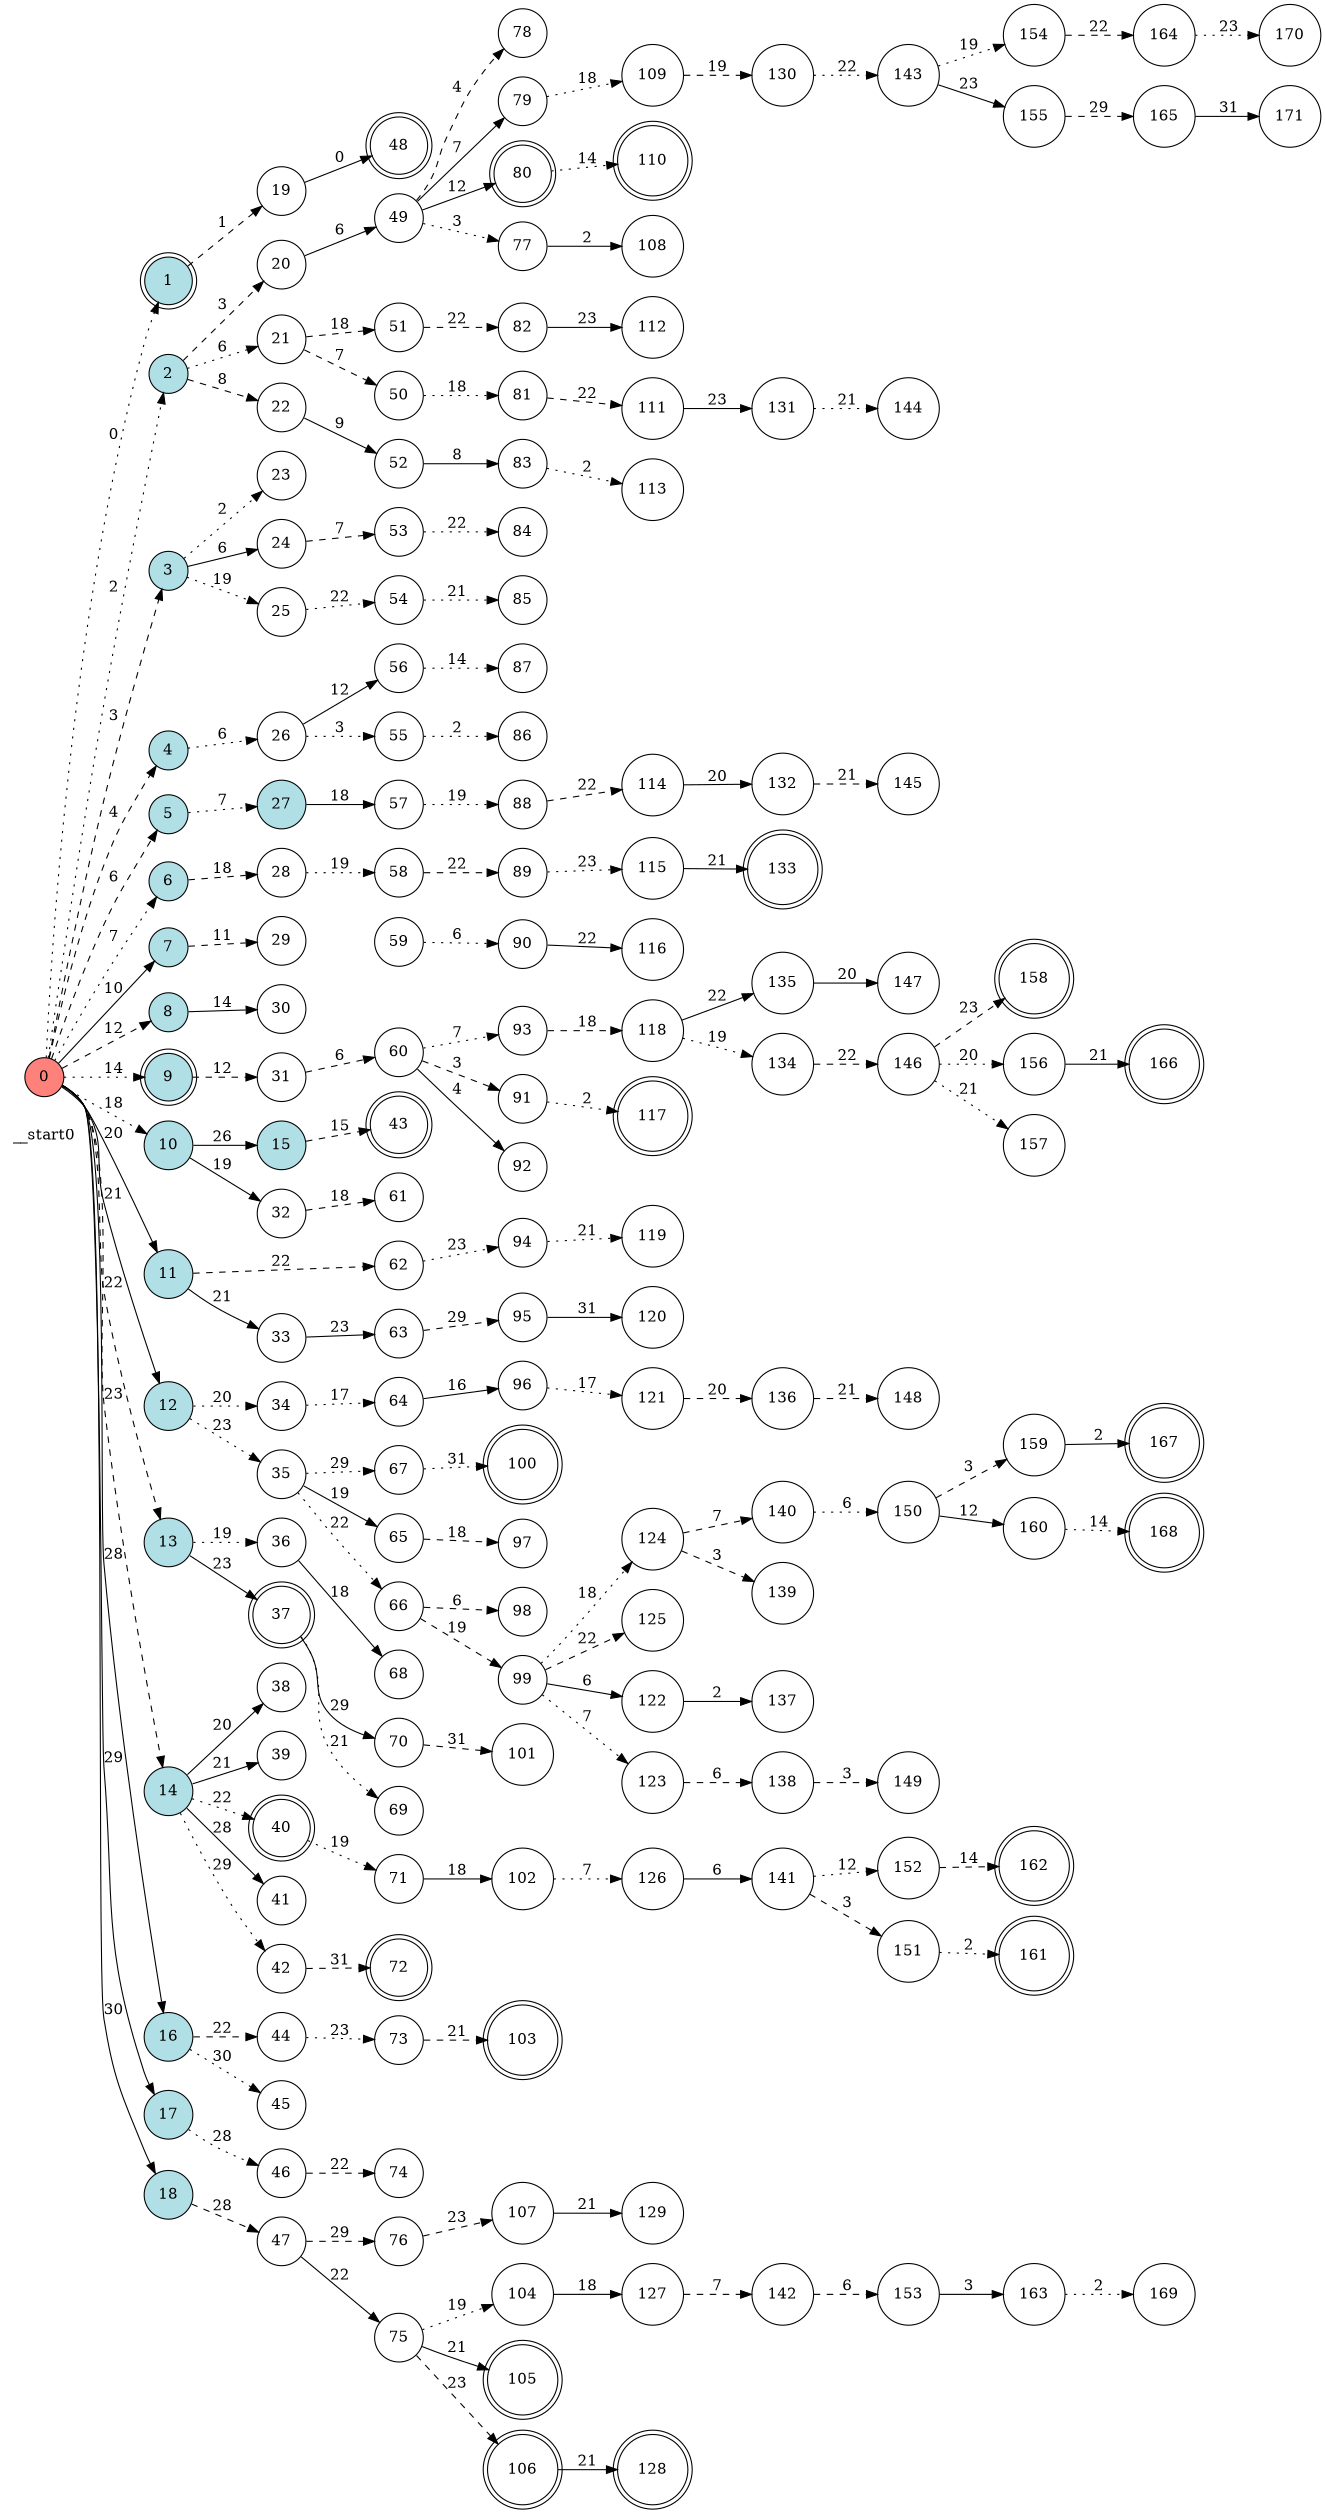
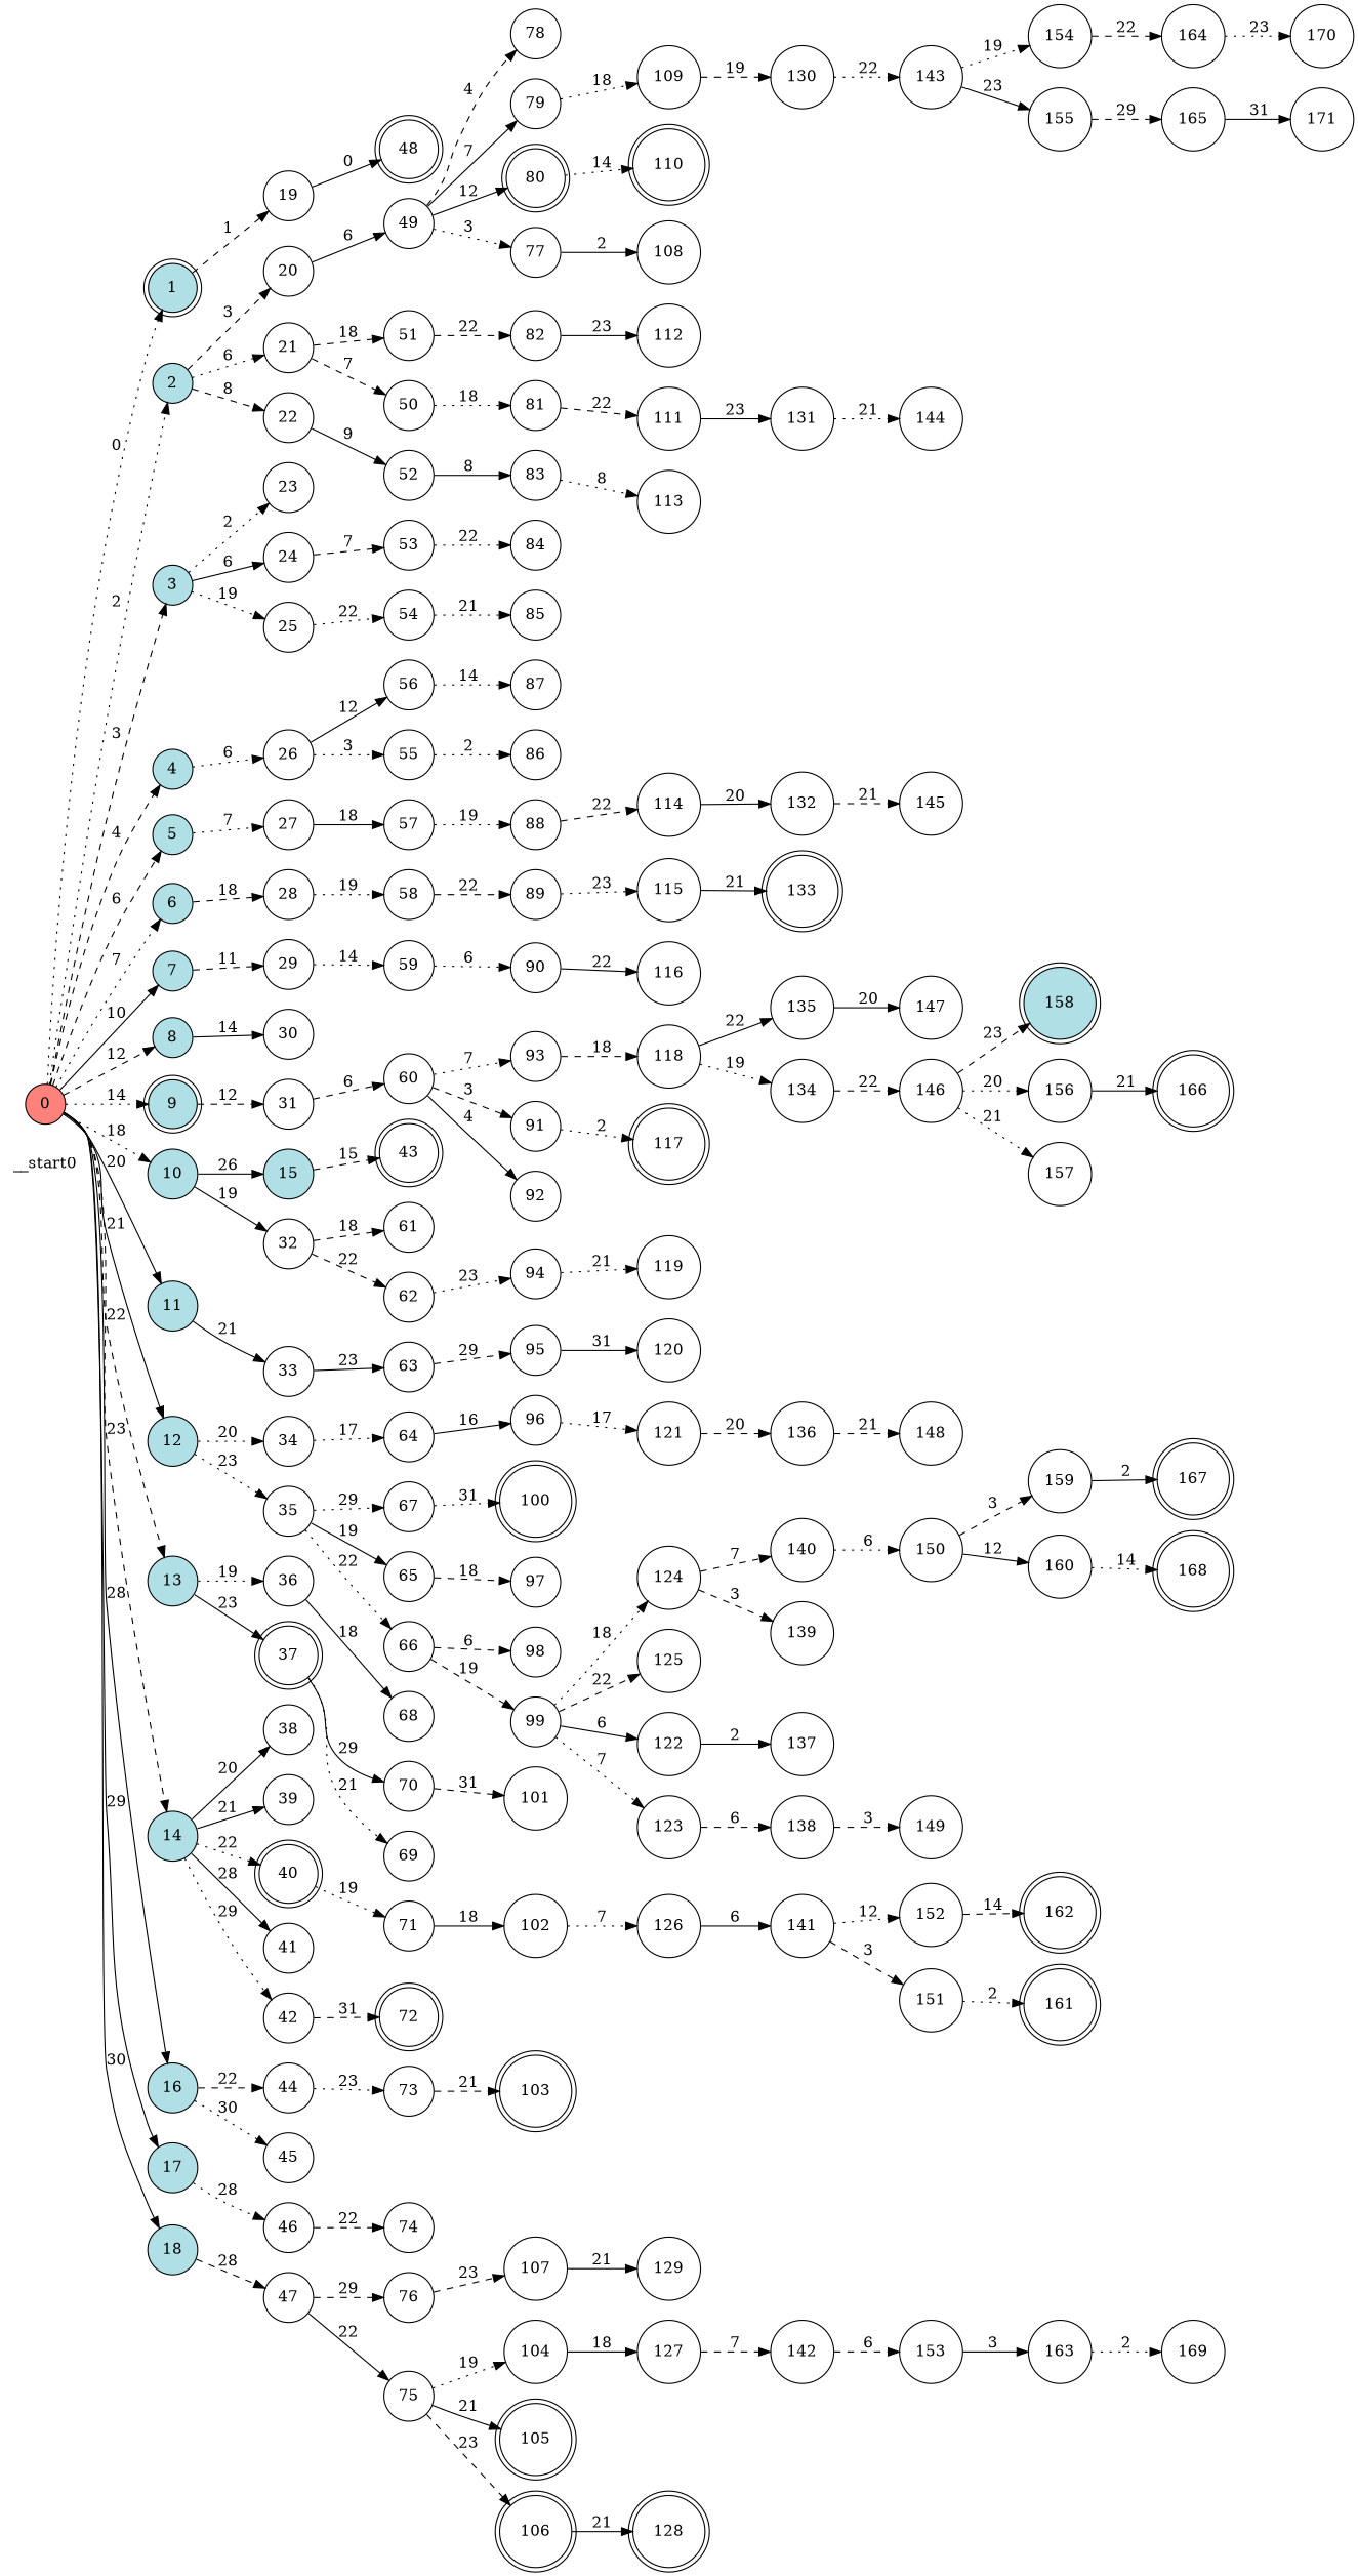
  digraph {
    rankdir=LR
    node [shape=circle color=black fillcolor=white style=filled]
    edge [style=dotted]
    __start0 [shape=none color="" fillcolor="" style=""]
    n2 [fillcolor="#ff817b" label=0]
    n3 [fillcolor=powderblue label=1 shape=doublecircle style="rounded,filled"]
    n4 [fillcolor=powderblue label=2]
    n5 [fillcolor=powderblue label=3]
    n6 [fillcolor=powderblue label=4]
    n7 [fillcolor=powderblue label=5]
    n8 [fillcolor=powderblue label=6]
    n9 [fillcolor=powderblue label=7]
    n10 [fillcolor=powderblue label=8]
    n11 [fillcolor=powderblue label=9 shape=doublecircle style="rounded,filled"]
    n12 [fillcolor=powderblue label=10]
    n13 [fillcolor=powderblue label=11]
    n14 [fillcolor=powderblue label=12]
    n15 [fillcolor=powderblue label=13]
    n16 [fillcolor=powderblue label=14]
    n17 [fillcolor=powderblue label=16]
    n18 [fillcolor=powderblue label=17]
    n19 [fillcolor=powderblue label=18]
    n20 [label=19]
    n21 [label=20]
    n22 [label=21]
    n23 [label=22]
    n24 [label=23]
    n25 [label=24]
    n26 [label=25]
    n27 [label=26]
-   n28 [fillcolor=powderblue label=27]
+   n28 [label=27]
    n29 [label=28]
    n30 [label=29]
    n31 [label=30]
    n32 [label=31]
    n33 [fillcolor=powderblue label=15]
    n34 [label=32]
    n35 [label=33]
    n36 [label=34]
    n37 [label=35]
    n38 [label=36]
    n39 [label=37 shape=doublecircle style="rounded,filled"]
    n40 [label=38]
    n41 [label=39]
    n42 [label=40 shape=doublecircle style="rounded,filled"]
    n43 [label=41]
    n44 [label=42]
    n45 [label=43 shape=doublecircle style="rounded,filled"]
    n46 [label=44]
    n47 [label=45]
    n48 [label=46]
    n49 [label=47]
    n50 [label=48 shape=doublecircle style="rounded,filled"]
    n51 [label=49]
    n52 [label=50]
    n53 [label=51]
    n54 [label=52]
    n55 [label=53]
    n56 [label=54]
    n57 [label=55]
    n58 [label=56]
    n59 [label=57]
    n60 [label=58]
    n61 [label=59]
    n62 [label=60]
    n63 [label=61]
    n64 [label=62]
    n65 [label=63]
    n66 [label=64]
    n67 [label=65]
    n68 [label=66]
    n69 [label=67]
    n70 [label=68]
    n71 [label=69]
    n72 [label=70]
    n73 [label=71]
    n74 [label=72 shape=doublecircle style="rounded,filled"]
    n75 [label=73]
    n76 [label=74]
    n77 [label=75]
    n78 [label=76]
    n79 [label=77]
    n80 [label=78]
    n81 [label=79]
    n82 [label=80 shape=doublecircle style="rounded,filled"]
    n83 [label=81]
    n84 [label=82]
    n85 [label=83]
    n86 [label=84]
    n87 [label=85]
    n88 [label=86]
    n89 [label=87]
    n90 [label=88]
    n91 [label=89]
    n92 [label=90]
    n93 [label=91]
    n94 [label=92]
    n95 [label=93]
    n96 [label=94]
    n97 [label=95]
    n98 [label=96]
    n99 [label=97]
    n100 [label=98]
    n101 [label=99]
    n102 [label=100 shape=doublecircle style="rounded,filled"]
    n103 [label=101]
    n104 [label=102]
    n105 [label=103 shape=doublecircle style="rounded,filled"]
    n106 [label=104]
    n107 [label=105 shape=doublecircle style="rounded,filled"]
    n108 [label=106 shape=doublecircle style="rounded,filled"]
    n109 [label=107]
    n110 [label=108]
    n111 [label=109]
    n112 [label=110 shape=doublecircle style="rounded,filled"]
    n113 [label=111]
    n114 [label=112]
    n115 [label=113]
    n116 [label=114]
    n117 [label=115]
    n118 [label=116]
    n119 [label=117 shape=doublecircle style="rounded,filled"]
    n120 [label=118]
    n121 [label=119]
    n122 [label=120]
    n123 [label=121]
    n124 [label=122]
    n125 [label=123]
    n126 [label=124]
    n127 [label=125]
    n128 [label=126]
    n129 [label=127]
    n130 [label=128 shape=doublecircle style="rounded,filled"]
    n131 [label=129]
    n132 [label=130]
    n133 [label=131]
    n134 [label=132]
    n135 [label=133 shape=doublecircle style="rounded,filled"]
    n136 [label=134]
    n137 [label=135]
    n138 [label=136]
    n139 [label=137]
    n140 [label=138]
    n141 [label=139]
    n142 [label=140]
    n143 [label=141]
    n144 [label=142]
    n145 [label=143]
    n146 [label=144]
    n147 [label=145]
    n148 [label=146]
    n149 [label=147]
    n150 [label=148]
    n151 [label=149]
    n152 [label=150]
    n153 [label=151]
    n154 [label=152]
    n155 [label=153]
    n156 [label=154]
    n157 [label=155]
    n158 [label=156]
    n159 [label=157]
-   n160 [label=158 shape=doublecircle style="rounded,filled"]
+   n160 [fillcolor=powderblue label=158 shape=doublecircle style="rounded,filled"]
    n161 [label=159]
    n162 [label=160]
    n163 [label=161 shape=doublecircle style="rounded,filled"]
    n164 [label=162 shape=doublecircle style="rounded,filled"]
    n165 [label=163]
    n166 [label=164]
    n167 [label=165]
    n168 [label=166 shape=doublecircle style="rounded,filled"]
    n169 [label=167 shape=doublecircle style="rounded,filled"]
    n170 [label=168 shape=doublecircle style="rounded,filled"]
    n171 [label=169]
    n172 [label=170]
    n173 [label=171]
    n2 -> n3 [label=0]
    n2 -> n4 [label=2]
    n2 -> n5 [label=3 style=dashed]
    n2 -> n6 [label=4 style=dashed]
    n2 -> n7 [label=6 style=dashed]
    n2 -> n8 [label=7]
    n2 -> n9 [label=10 style=solid]
    n2 -> n10 [label=12 style=dashed]
    n2 -> n11 [label=14]
    n2 -> n12 [label=18]
    n2 -> n13 [label=20 style=solid]
    n2 -> n14 [label=21 style=solid]
    n2 -> n15 [label=22 style=dashed]
    n2 -> n16 [label=23 style=dashed]
    n2 -> n17 [label=28 style=solid]
    n2 -> n18 [label=29 style=solid]
    n2 -> n19 [label=30 style=solid]
    n3 -> n20 [label=1 style=dashed]
    n4 -> n21 [label=3 style=dashed]
    n4 -> n22 [label=6]
    n4 -> n23 [label=8 style=dashed]
    n5 -> n24 [label=2]
    n5 -> n25 [label=6 style=solid]
    n5 -> n26 [label=19]
    n6 -> n27 [label=6]
    n7 -> n28 [label=7]
    n8 -> n29 [label=18 style=dashed]
    n9 -> n30 [label=11 style=dashed]
    n10 -> n31 [label=14 style=solid]
    n11 -> n32 [label=12 style=dashed]
    n12 -> n33 [label=26 style=solid]
    n12 -> n34 [label=19 style=solid]
    n13 -> n35 [label=21 style=solid]
    n14 -> n36 [label=20]
    n14 -> n37 [label=23]
    n15 -> n38 [label=19]
    n15 -> n39 [label=23 style=solid]
    n16 -> n40 [label=20 style=solid]
    n16 -> n41 [label=21 style=solid]
    n16 -> n42 [label=22]
    n16 -> n43 [label=28 style=solid]
    n16 -> n44 [label=29]
    n17 -> n46 [label=22 style=dashed]
    n17 -> n47 [label=30]
    n18 -> n48 [label=28]
    n19 -> n49 [label=28 style=dashed]
    n20 -> n50 [label=0 style=solid]
    n21 -> n51 [label=6 style=solid]
    n22 -> n52 [label=7 style=dashed]
    n22 -> n53 [label=18 style=dashed]
    n23 -> n54 [label=9 style=solid]
    n25 -> n55 [label=7 style=dashed]
    n26 -> n56 [label=22]
    n27 -> n57 [label=3]
    n27 -> n58 [label=12 style=solid]
    n28 -> n59 [label=18 style=solid]
    n29 -> n60 [label=19]
+   n30 -> n61 [label=14]
    n32 -> n62 [label=6 style=dashed]
    n33 -> n45 [label=15 style=dashed]
    n34 -> n63 [label=18 style=dashed]
-   n13 -> n64 [label=22 style=dashed]
+   n34 -> n64 [label=22 style=dashed]
    n35 -> n65 [label=23 style=solid]
    n36 -> n66 [label=17]
    n37 -> n67 [label=19 style=solid]
    n37 -> n68 [label=22]
    n37 -> n69 [label=29]
    n38 -> n70 [label=18 style=solid]
    n39 -> n71 [label=21]
    n39 -> n72 [label=29 style=solid]
    n42 -> n73 [label=19]
    n44 -> n74 [label=31 style=dashed]
    n46 -> n75 [label=23]
    n48 -> n76 [label=22 style=dashed]
    n49 -> n77 [label=22 style=solid]
    n49 -> n78 [label=29 style=dashed]
    n51 -> n79 [label=3]
    n51 -> n80 [label=4 style=dashed]
    n51 -> n81 [label=7 style=solid]
    n51 -> n82 [label=12 style=solid]
    n52 -> n83 [label=18]
    n53 -> n84 [label=22 style=dashed]
    n54 -> n85 [label=8 style=solid]
    n55 -> n86 [label=22]
    n56 -> n87 [label=21]
    n57 -> n88 [label=2]
    n58 -> n89 [label=14]
    n59 -> n90 [label=19]
    n60 -> n91 [label=22 style=dashed]
    n61 -> n92 [label=6]
    n62 -> n93 [label=3 style=dashed]
    n62 -> n94 [label=4 style=solid]
    n62 -> n95 [label=7]
    n64 -> n96 [label=23]
    n65 -> n97 [label=29 style=dashed]
    n66 -> n98 [label=16 style=solid]
    n67 -> n99 [label=18 style=dashed]
    n68 -> n100 [label=6 style=dashed]
    n68 -> n101 [label=19 style=dashed]
    n69 -> n102 [label=31]
    n72 -> n103 [label=31 style=dashed]
    n73 -> n104 [label=18 style=solid]
    n75 -> n105 [label=21 style=dashed]
    n77 -> n106 [label=19]
    n77 -> n107 [label=21 style=solid]
    n77 -> n108 [label=23 style=dashed]
    n78 -> n109 [label=23 style=dashed]
    n79 -> n110 [label=2 style=solid]
    n81 -> n111 [label=18]
    n82 -> n112 [label=14]
    n83 -> n113 [label=22 style=dashed]
    n84 -> n114 [label=23 style=solid]
-   n85 -> n115 [label=2]
+   n85 -> n115 [label=8]
    n90 -> n116 [label=22 style=dashed]
    n91 -> n117 [label=23]
    n92 -> n118 [label=22 style=solid]
    n93 -> n119 [label=2]
    n95 -> n120 [label=18 style=dashed]
    n96 -> n121 [label=21]
    n97 -> n122 [label=31 style=solid]
    n98 -> n123 [label=17]
    n101 -> n124 [label=6 style=solid]
    n101 -> n125 [label=7]
    n101 -> n126 [label=18]
    n101 -> n127 [label=22 style=dashed]
    n104 -> n128 [label=7]
    n106 -> n129 [label=18 style=solid]
    n108 -> n130 [label=21 style=solid]
    n109 -> n131 [label=21 style=solid]
    n111 -> n132 [label=19 style=dashed]
    n113 -> n133 [label=23 style=solid]
    n116 -> n134 [label=20 style=solid]
    n117 -> n135 [label=21 style=solid]
    n120 -> n136 [label=19]
    n120 -> n137 [label=22 style=solid]
    n123 -> n138 [label=20 style=dashed]
    n124 -> n139 [label=2 style=solid]
    n125 -> n140 [label=6 style=dashed]
    n126 -> n141 [label=3 style=dashed]
    n126 -> n142 [label=7 style=dashed]
    n128 -> n143 [label=6 style=solid]
    n129 -> n144 [label=7 style=dashed]
    n132 -> n145 [label=22]
    n133 -> n146 [label=21]
    n134 -> n147 [label=21 style=dashed]
    n136 -> n148 [label=22 style=dashed]
    n137 -> n149 [label=20 style=solid]
    n138 -> n150 [label=21 style=dashed]
    n140 -> n151 [label=3 style=dashed]
    n142 -> n152 [label=6]
    n143 -> n153 [label=3 style=dashed]
    n143 -> n154 [label=12]
    n144 -> n155 [label=6 style=dashed]
    n145 -> n156 [label=19]
    n145 -> n157 [label=23 style=solid]
    n148 -> n158 [label=20]
    n148 -> n159 [label=21]
    n148 -> n160 [label=23 style=dashed]
    n152 -> n161 [label=3 style=dashed]
    n152 -> n162 [label=12 style=solid]
    n153 -> n163 [label=2]
    n154 -> n164 [label=14 style=dashed]
    n155 -> n165 [label=3 style=solid]
    n156 -> n166 [label=22 style=dashed]
    n157 -> n167 [label=29 style=dashed]
    n158 -> n168 [label=21 style=solid]
    n161 -> n169 [label=2 style=solid]
    n162 -> n170 [label=14]
    n165 -> n171 [label=2]
    n166 -> n172 [label=23]
    n167 -> n173 [label=31 style=solid]
  }
